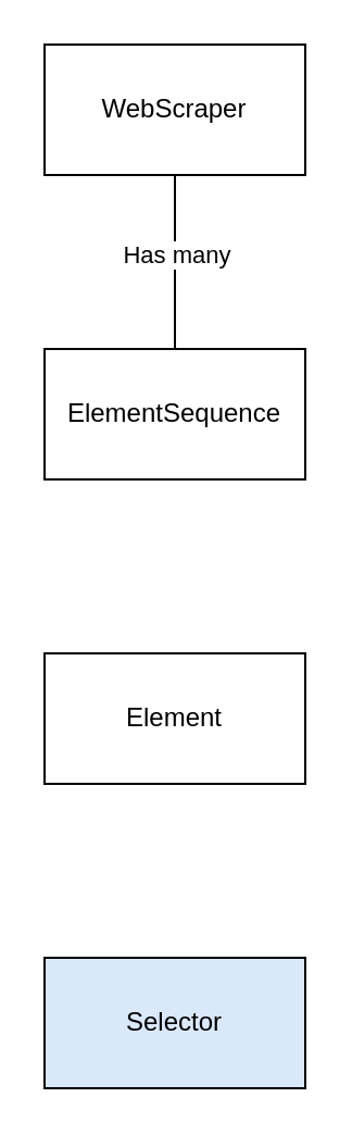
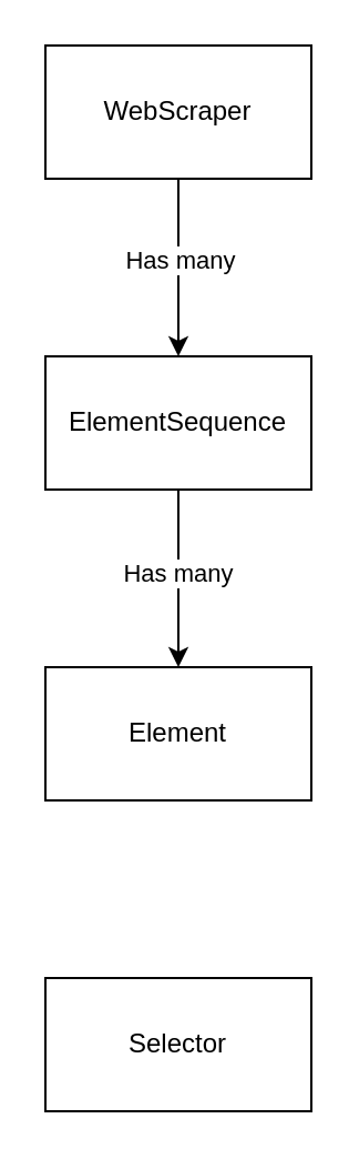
  <mxCell id="0" />
  <mxCell id="1" parent="0" />
- <mxCell id="2" style="edgeStyle=orthogonalEdgeStyle;rounded=0;orthogonalLoop=1;jettySize=auto;html=1;endArrow=none;" edge="1" parent="1" source="4" target="7"><mxGeometry relative="1" as="geometry" /></mxCell>
+ <mxCell id="2" style="edgeStyle=orthogonalEdgeStyle;rounded=0;orthogonalLoop=1;jettySize=auto;html=1;" edge="1" parent="1" source="4" target="7"><mxGeometry relative="1" as="geometry" /></mxCell>
  <mxCell id="3" value="Has many" style="edgeLabel;html=1;align=center;verticalAlign=middle;resizable=0;points=[];" vertex="1" connectable="0" parent="2"><mxGeometry x="-0.109" y="3" relative="1" as="geometry"><mxPoint x="-3" as="offset" /></mxGeometry></mxCell>
  <mxCell id="4" value="WebScraper" style="rounded=0;whiteSpace=wrap;html=1;" vertex="1" parent="1"><mxGeometry x="20" y="20" width="120" height="60" as="geometry" /></mxCell>
+ <mxCell id="5" value="" style="edgeStyle=orthogonalEdgeStyle;rounded=0;orthogonalLoop=1;jettySize=auto;html=1;" edge="1" parent="1" source="7" target="8"><mxGeometry relative="1" as="geometry" /></mxCell>
+ <mxCell id="6" value="Has many" style="edgeLabel;html=1;align=center;verticalAlign=middle;resizable=0;points=[];" vertex="1" connectable="0" parent="5"><mxGeometry x="-0.076" y="-1" relative="1" as="geometry"><mxPoint as="offset" /></mxGeometry></mxCell>
  <mxCell id="7" value="ElementSequence" style="rounded=0;whiteSpace=wrap;html=1;" vertex="1" parent="1"><mxGeometry x="20" y="160" width="120" height="60" as="geometry" /></mxCell>
  <mxCell id="8" value="Element" style="rounded=0;whiteSpace=wrap;html=1;" vertex="1" parent="1"><mxGeometry x="20" y="300" width="120" height="60" as="geometry" /></mxCell>
- <mxCell id="9" value="Selector" style="rounded=0;whiteSpace=wrap;html=1;fillColor=#dae8fc;" vertex="1" parent="1"><mxGeometry x="20" y="440" width="120" height="60" as="geometry" /></mxCell>
+ <mxCell id="9" value="Selector" style="rounded=0;whiteSpace=wrap;html=1;" vertex="1" parent="1"><mxGeometry x="20" y="440" width="120" height="60" as="geometry" /></mxCell>
